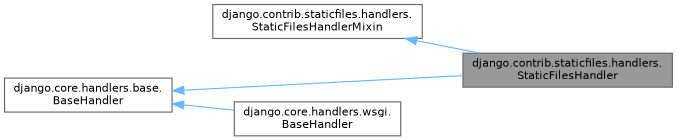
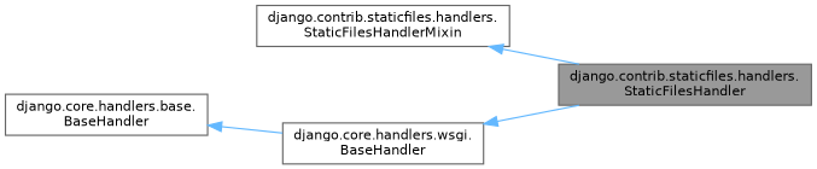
  digraph {
    rankdir=LR
    node [color=gray40 fillcolor=white fontname=Helvetica fontsize=10 shape=box style=filled]
    edge [color=steelblue1 dir=back fontname=Helvetica fontsize=10 labelfontname=Helvetica labelfontsize=10 style=solid]
    n1 [fillcolor=grey60 fontcolor=black height=0.2 label="django.contrib.staticfiles.handlers.\lStaticFilesHandler" width=0.4]
    n2 [height=0.2 label="django.contrib.staticfiles.handlers.\lStaticFilesHandlerMixin" width=0.4]
    n3 [height=0.2 label="django.core.handlers.wsgi.\lBaseHandler" width=0.4]
    n4 [height=0.2 label="django.core.handlers.base.\lBaseHandler" width=0.4]
    n2 -> n1
-   n4 -> n1
+   n3 -> n1
    n4 -> n3
  }
